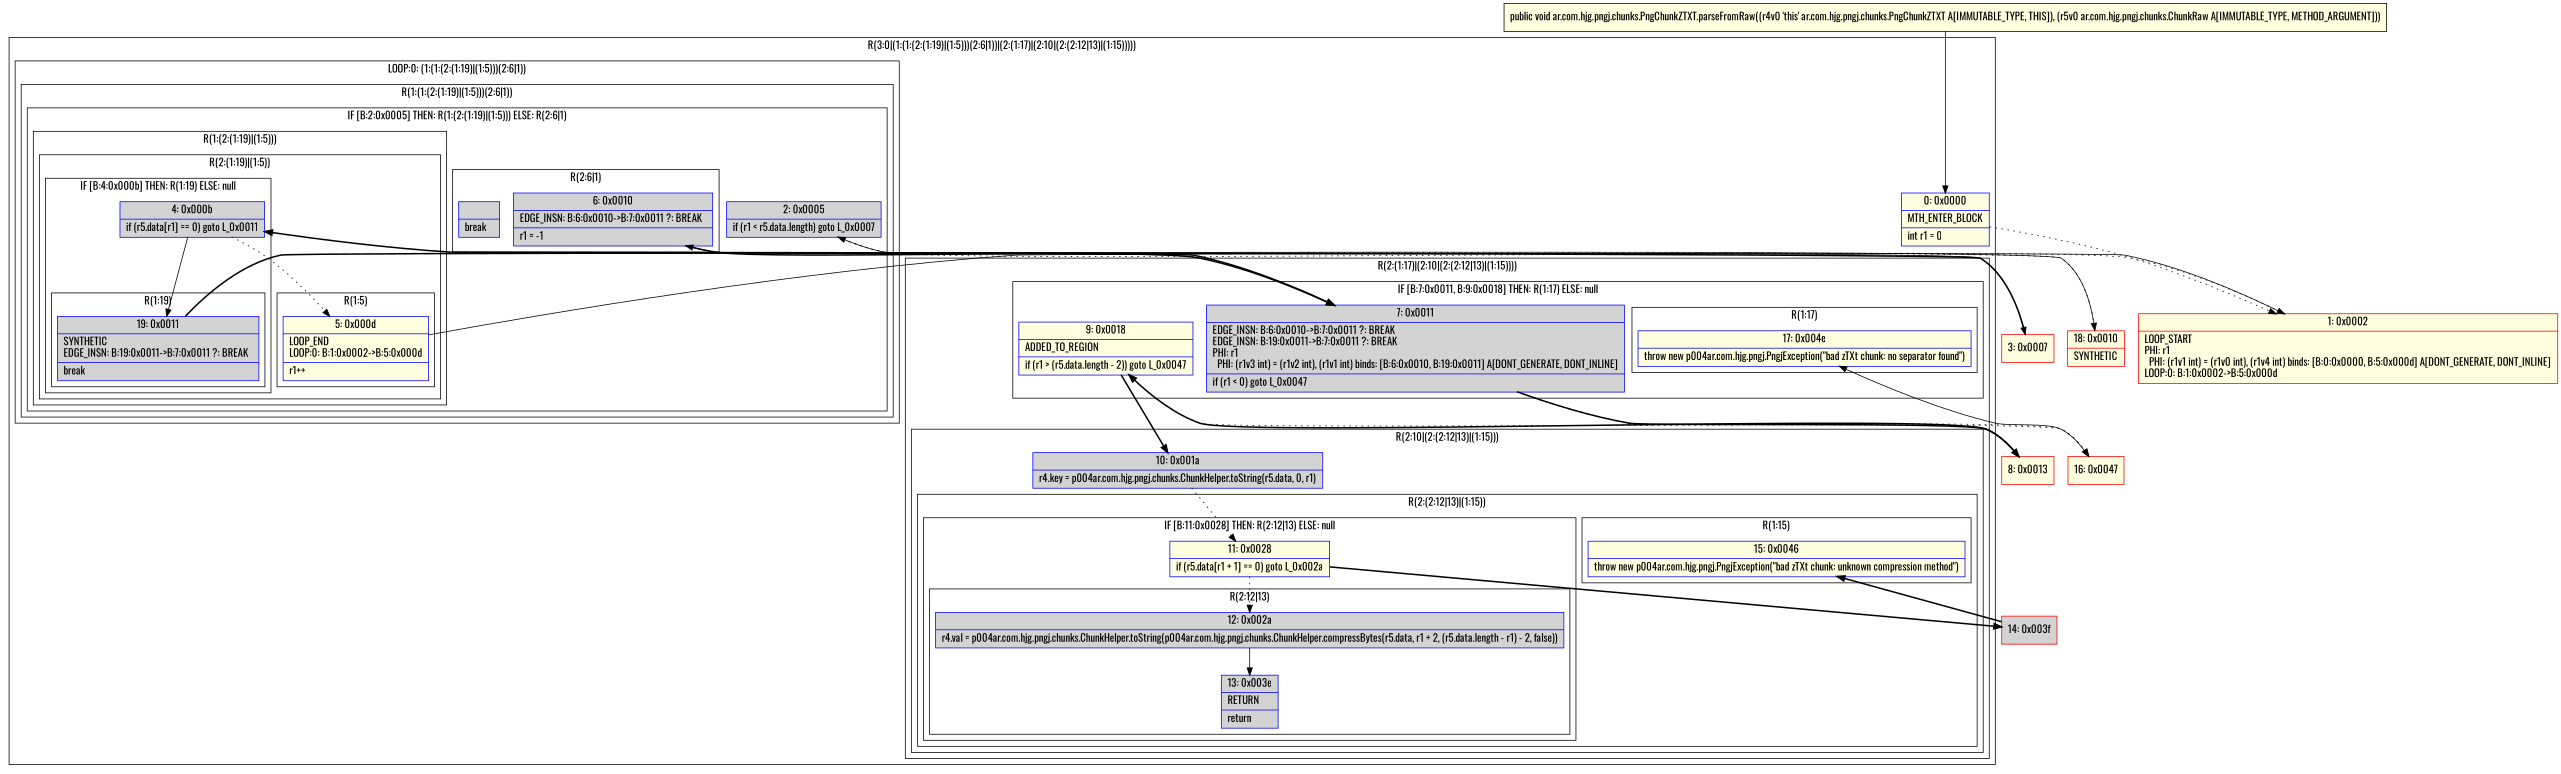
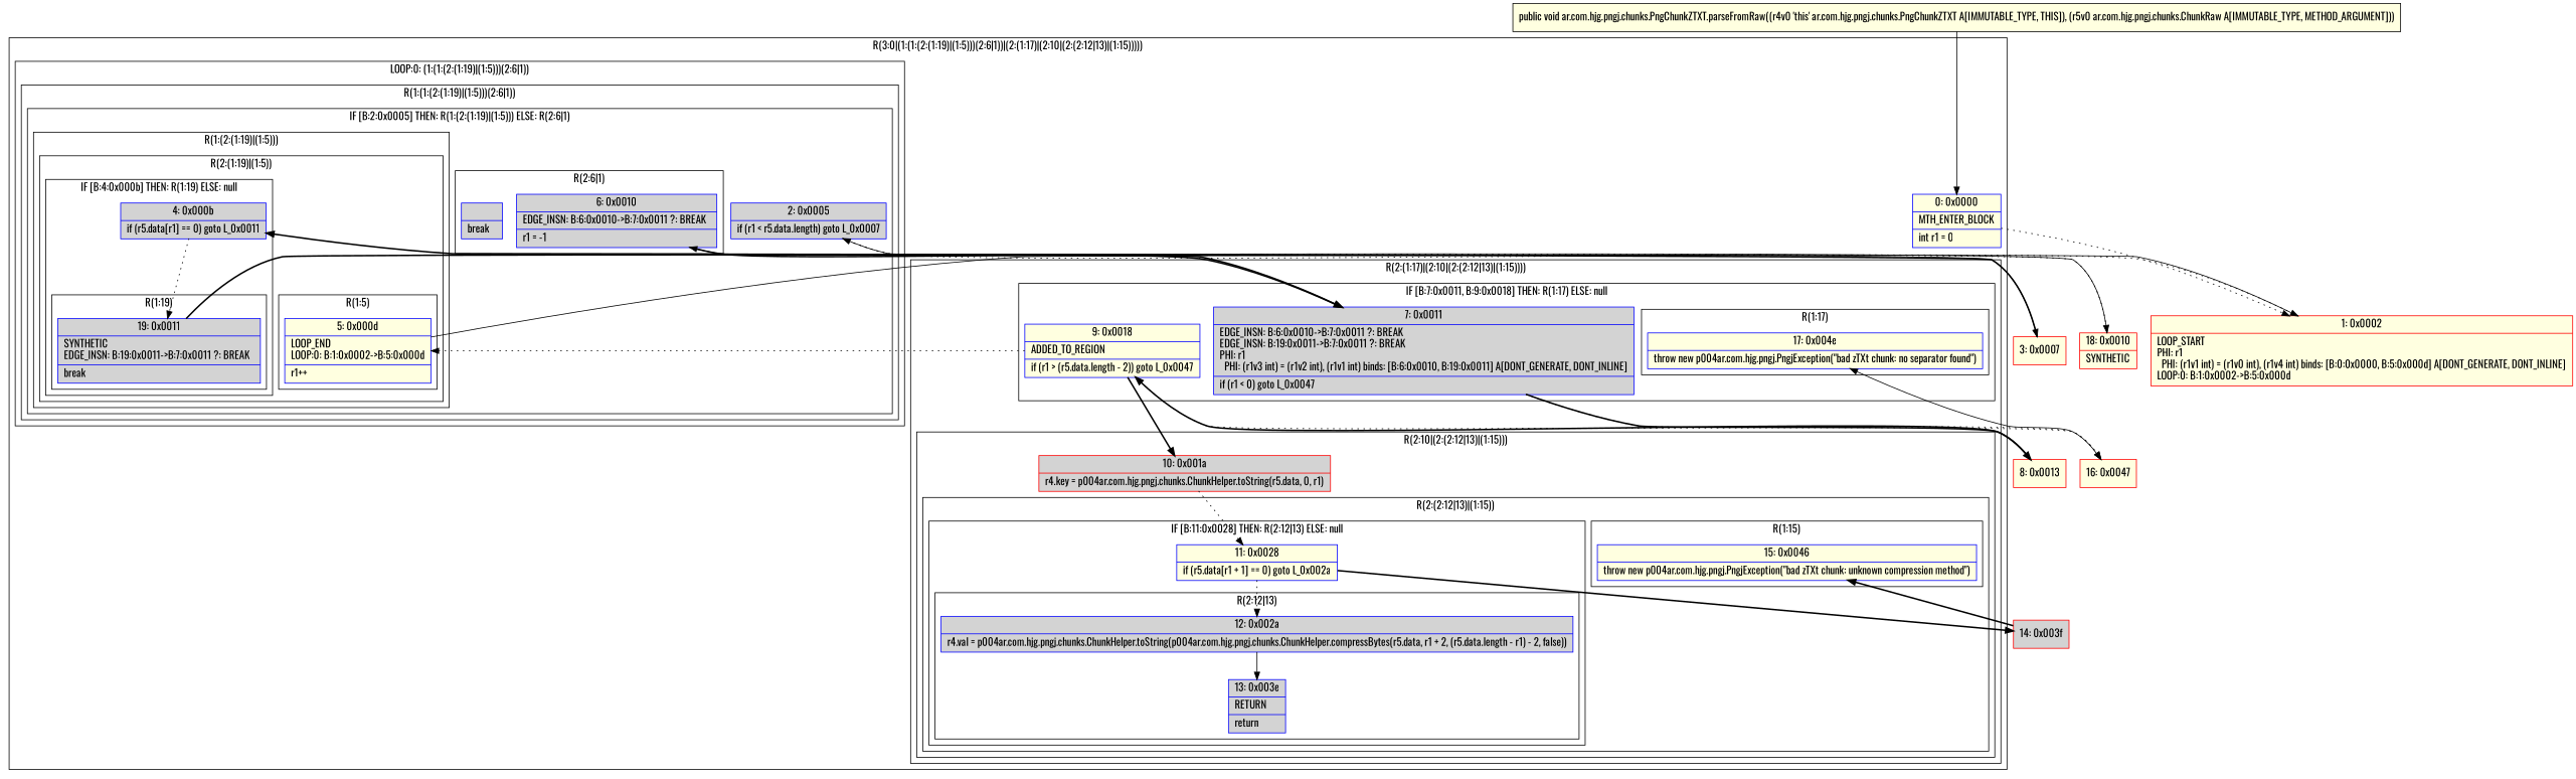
  digraph {
    fontname=Oswald
    node [color=blue fillcolor=lightyellow fontname=Oswald shape=record style=filled]
    edge [fontname=Oswald style=bold]
    n1 [fillcolor=lightgrey label="{19\:\ 0x0011|SYNTHETIC\lEDGE_INSN: B:19:0x0011\-\>B:7:0x0011 ?: BREAK  \l|break\l}"]
    n2 [fillcolor=lightgrey label="{4\:\ 0x000b|if (r5.data[r1] == 0) goto L_0x0011\l}"]
    n3 [label="{5\:\ 0x000d|LOOP_END\lLOOP:0: B:1:0x0002\-\>B:5:0x000d\l|r1++\l}"]
    n4 [fillcolor=lightgrey label="{6\:\ 0x0010|EDGE_INSN: B:6:0x0010\-\>B:7:0x0011 ?: BREAK  \l|r1 = \-1\l}"]
    n5 [fillcolor=lightgrey label="{|break\l}"]
    n6 [fillcolor=lightgrey label="{2\:\ 0x0005|if (r1 \< r5.data.length) goto L_0x0007\l}"]
    n7 [label="{17\:\ 0x004e|throw new p004ar.com.hjg.pngj.PngjException(\"bad zTXt chunk: no separator found\")\l}"]
    n8 [fillcolor=lightgrey label="{7\:\ 0x0011|EDGE_INSN: B:6:0x0010\-\>B:7:0x0011 ?: BREAK  \lEDGE_INSN: B:19:0x0011\-\>B:7:0x0011 ?: BREAK  \lPHI: r1 \l  PHI: (r1v3 int) = (r1v2 int), (r1v1 int) binds: [B:6:0x0010, B:19:0x0011] A[DONT_GENERATE, DONT_INLINE]\l|if (r1 \< 0) goto L_0x0047\l}"]
    n9 [label="{9\:\ 0x0018|ADDED_TO_REGION\l|if (r1 \> (r5.data.length \- 2)) goto L_0x0047\l}"]
    n10 [fillcolor=lightgrey label="{12\:\ 0x002a|r4.val = p004ar.com.hjg.pngj.chunks.ChunkHelper.toString(p004ar.com.hjg.pngj.chunks.ChunkHelper.compressBytes(r5.data, r1 + 2, (r5.data.length \- r1) \- 2, false))\l}"]
    n11 [fillcolor=lightgrey label="{13\:\ 0x003e|RETURN\l|return\l}"]
    n12 [label="{11\:\ 0x0028|if (r5.data[r1 + 1] == 0) goto L_0x002a\l}"]
    n13 [label="{15\:\ 0x0046|throw new p004ar.com.hjg.pngj.PngjException(\"bad zTXt chunk: unknown compression method\")\l}"]
-   n14 [fillcolor=lightgrey label="{10\:\ 0x001a|r4.key = p004ar.com.hjg.pngj.chunks.ChunkHelper.toString(r5.data, 0, r1)\l}"]
+   n14 [color=red fillcolor=lightgrey label="{10\:\ 0x001a|r4.key = p004ar.com.hjg.pngj.chunks.ChunkHelper.toString(r5.data, 0, r1)\l}"]
    n15 [label="{0\:\ 0x0000|MTH_ENTER_BLOCK\l|int r1 = 0\l}"]
    n16 [color=red label="{1\:\ 0x0002|LOOP_START\lPHI: r1 \l  PHI: (r1v1 int) = (r1v0 int), (r1v4 int) binds: [B:0:0x0000, B:5:0x000d] A[DONT_GENERATE, DONT_INLINE]\lLOOP:0: B:1:0x0002\-\>B:5:0x000d\l}"]
    n17 [color=red label="{3\:\ 0x0007}"]
    n18 [color=red label="{18\:\ 0x0010|SYNTHETIC\l}"]
    n19 [color=red label="{8\:\ 0x0013}"]
    n20 [color=red label="{16\:\ 0x0047}"]
    n21 [color=red fillcolor=lightgrey label="{14\:\ 0x003f}"]
    n22 [label="{public void ar.com.hjg.pngj.chunks.PngChunkZTXT.parseFromRaw((r4v0 'this' ar.com.hjg.pngj.chunks.PngChunkZTXT A[IMMUTABLE_TYPE, THIS]), (r5v0 ar.com.hjg.pngj.chunks.ChunkRaw A[IMMUTABLE_TYPE, METHOD_ARGUMENT])) }" color=""]
    subgraph cluster_1 {
      label="R(3:0|(1:(1:(2:(1:19)|(1:5)))(2:6|1))|(2:(1:17)|(2:10|(2:(2:12|13)|(1:15)))))"
      n15
      subgraph cluster_2 {
        label="LOOP:0: (1:(1:(2:(1:19)|(1:5)))(2:6|1))"
        subgraph cluster_3 {
          label="R(1:(1:(2:(1:19)|(1:5)))(2:6|1))"
          subgraph cluster_4 {
            label="IF [B:2:0x0005] THEN: R(1:(2:(1:19)|(1:5))) ELSE: R(2:6|1)"
            n6
            subgraph cluster_5 {
              label="R(1:(2:(1:19)|(1:5)))"
              subgraph cluster_6 {
                label="R(2:(1:19)|(1:5))"
                subgraph cluster_7 {
                  label="IF [B:4:0x000b] THEN: R(1:19) ELSE: null"
                  n2
                  subgraph cluster_8 {
                    label="R(1:19)"
                    n1
                  }
                }
                subgraph cluster_9 {
                  label="R(1:5)"
                  n3
                }
              }
            }
            subgraph cluster_10 {
              label="R(2:6|1)"
              n4
              n5
            }
          }
        }
      }
      subgraph cluster_11 {
        label="R(2:(1:17)|(2:10|(2:(2:12|13)|(1:15))))"
        subgraph cluster_12 {
          label="IF [B:7:0x0011, B:9:0x0018] THEN: R(1:17) ELSE: null"
          n8
          n9
          subgraph cluster_13 {
            label="R(1:17)"
            n7
          }
        }
        subgraph cluster_14 {
          label="R(2:10|(2:(2:12|13)|(1:15)))"
          n14
          subgraph cluster_15 {
            label="R(2:(2:12|13)|(1:15))"
            subgraph cluster_16 {
              label="IF [B:11:0x0028] THEN: R(2:12|13) ELSE: null"
              n12
              subgraph cluster_17 {
                label="R(2:12|13)"
                n10
                n11
              }
            }
            subgraph cluster_18 {
              label="R(1:15)"
              n13
            }
          }
        }
      }
    }
    n1 -> n8
-   n2 -> n1 [style=solid]
-   n2 -> n3 [style=dotted]
+   n2 -> n1 [style=dotted]
+   n9 -> n3 [style=dotted]
    n3 -> n16 [style=solid]
    n4 -> n8
    n6 -> n17 [style=solid]
    n6 -> n18 [style=dotted]
    n8 -> n19
    n8 -> n20 [style=dotted]
    n9 -> n14
    n9 -> n20 [style=dotted]
    n10 -> n11 [style=solid]
    n12 -> n10 [style=dotted]
    n12 -> n21
    n14 -> n12 [style=dotted]
    n15 -> n16 [style=dotted]
    n16 -> n6 [style=dotted]
    n17 -> n2
    n18 -> n4 [style=solid]
    n19 -> n9
    n20 -> n7 [style=solid]
    n21 -> n13
    n22 -> n15 [style=solid]
  }
